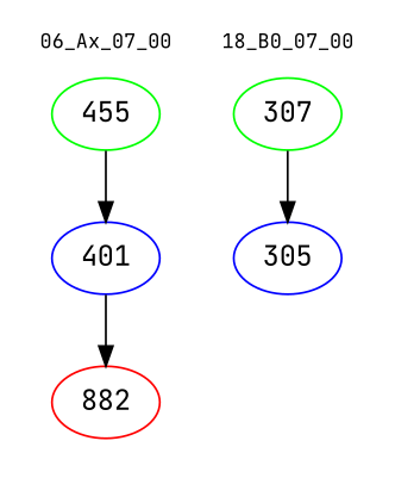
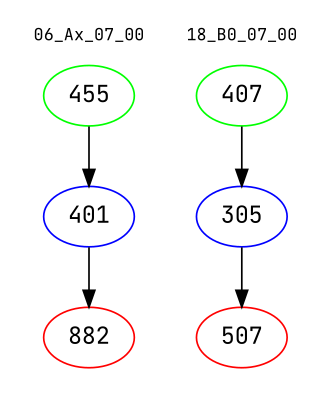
  digraph {
    fontname="JetBrains Mono"
    node [color=green fontname="JetBrains Mono"]
    edge [color=black fontname="JetBrains Mono"]
    n1 [label=455]
    n2 [color=blue label=401]
    n3 [color=red label=882]
-   n4 [label=307]
+   n4 [label=407]
    n5 [color=blue label=305]
+   n6 [color=red label=507]
    subgraph cluster_1 {
      color=white
      fontsize=10
      label="06_Ax_07_00"
      n1
      n2
      n3
    }
    subgraph cluster_2 {
      color=white
      fontsize=10
      label="18_B0_07_00"
      n4
      n5
+     n6
    }
    n1 -> n2
    n2 -> n3
    n4 -> n5
+   n5 -> n6
  }
